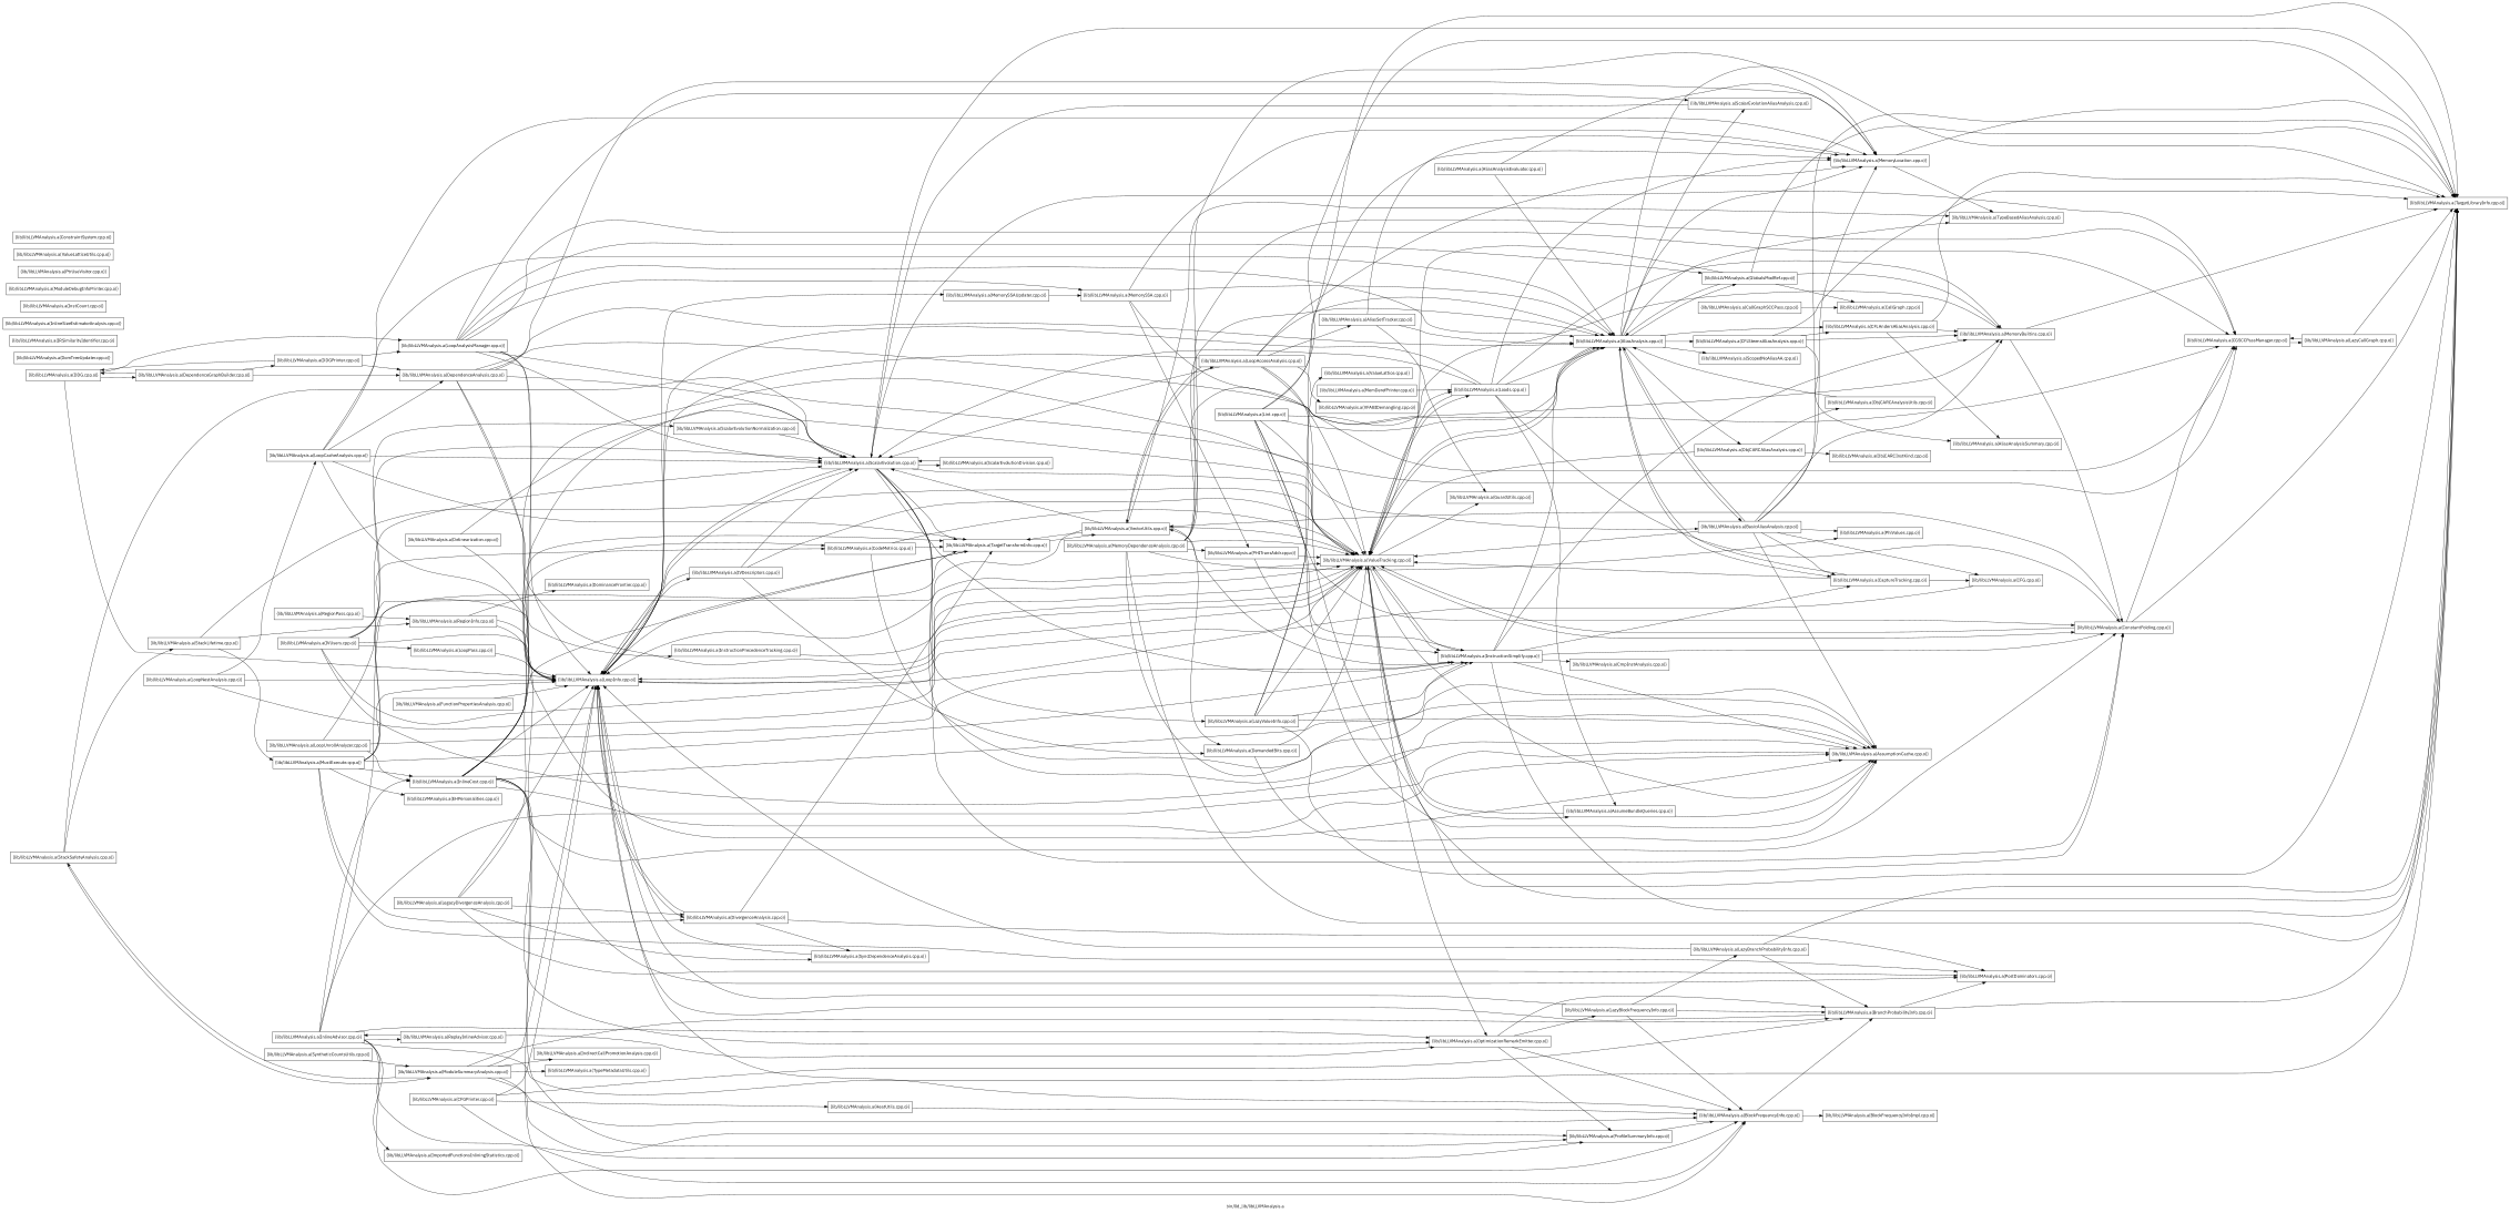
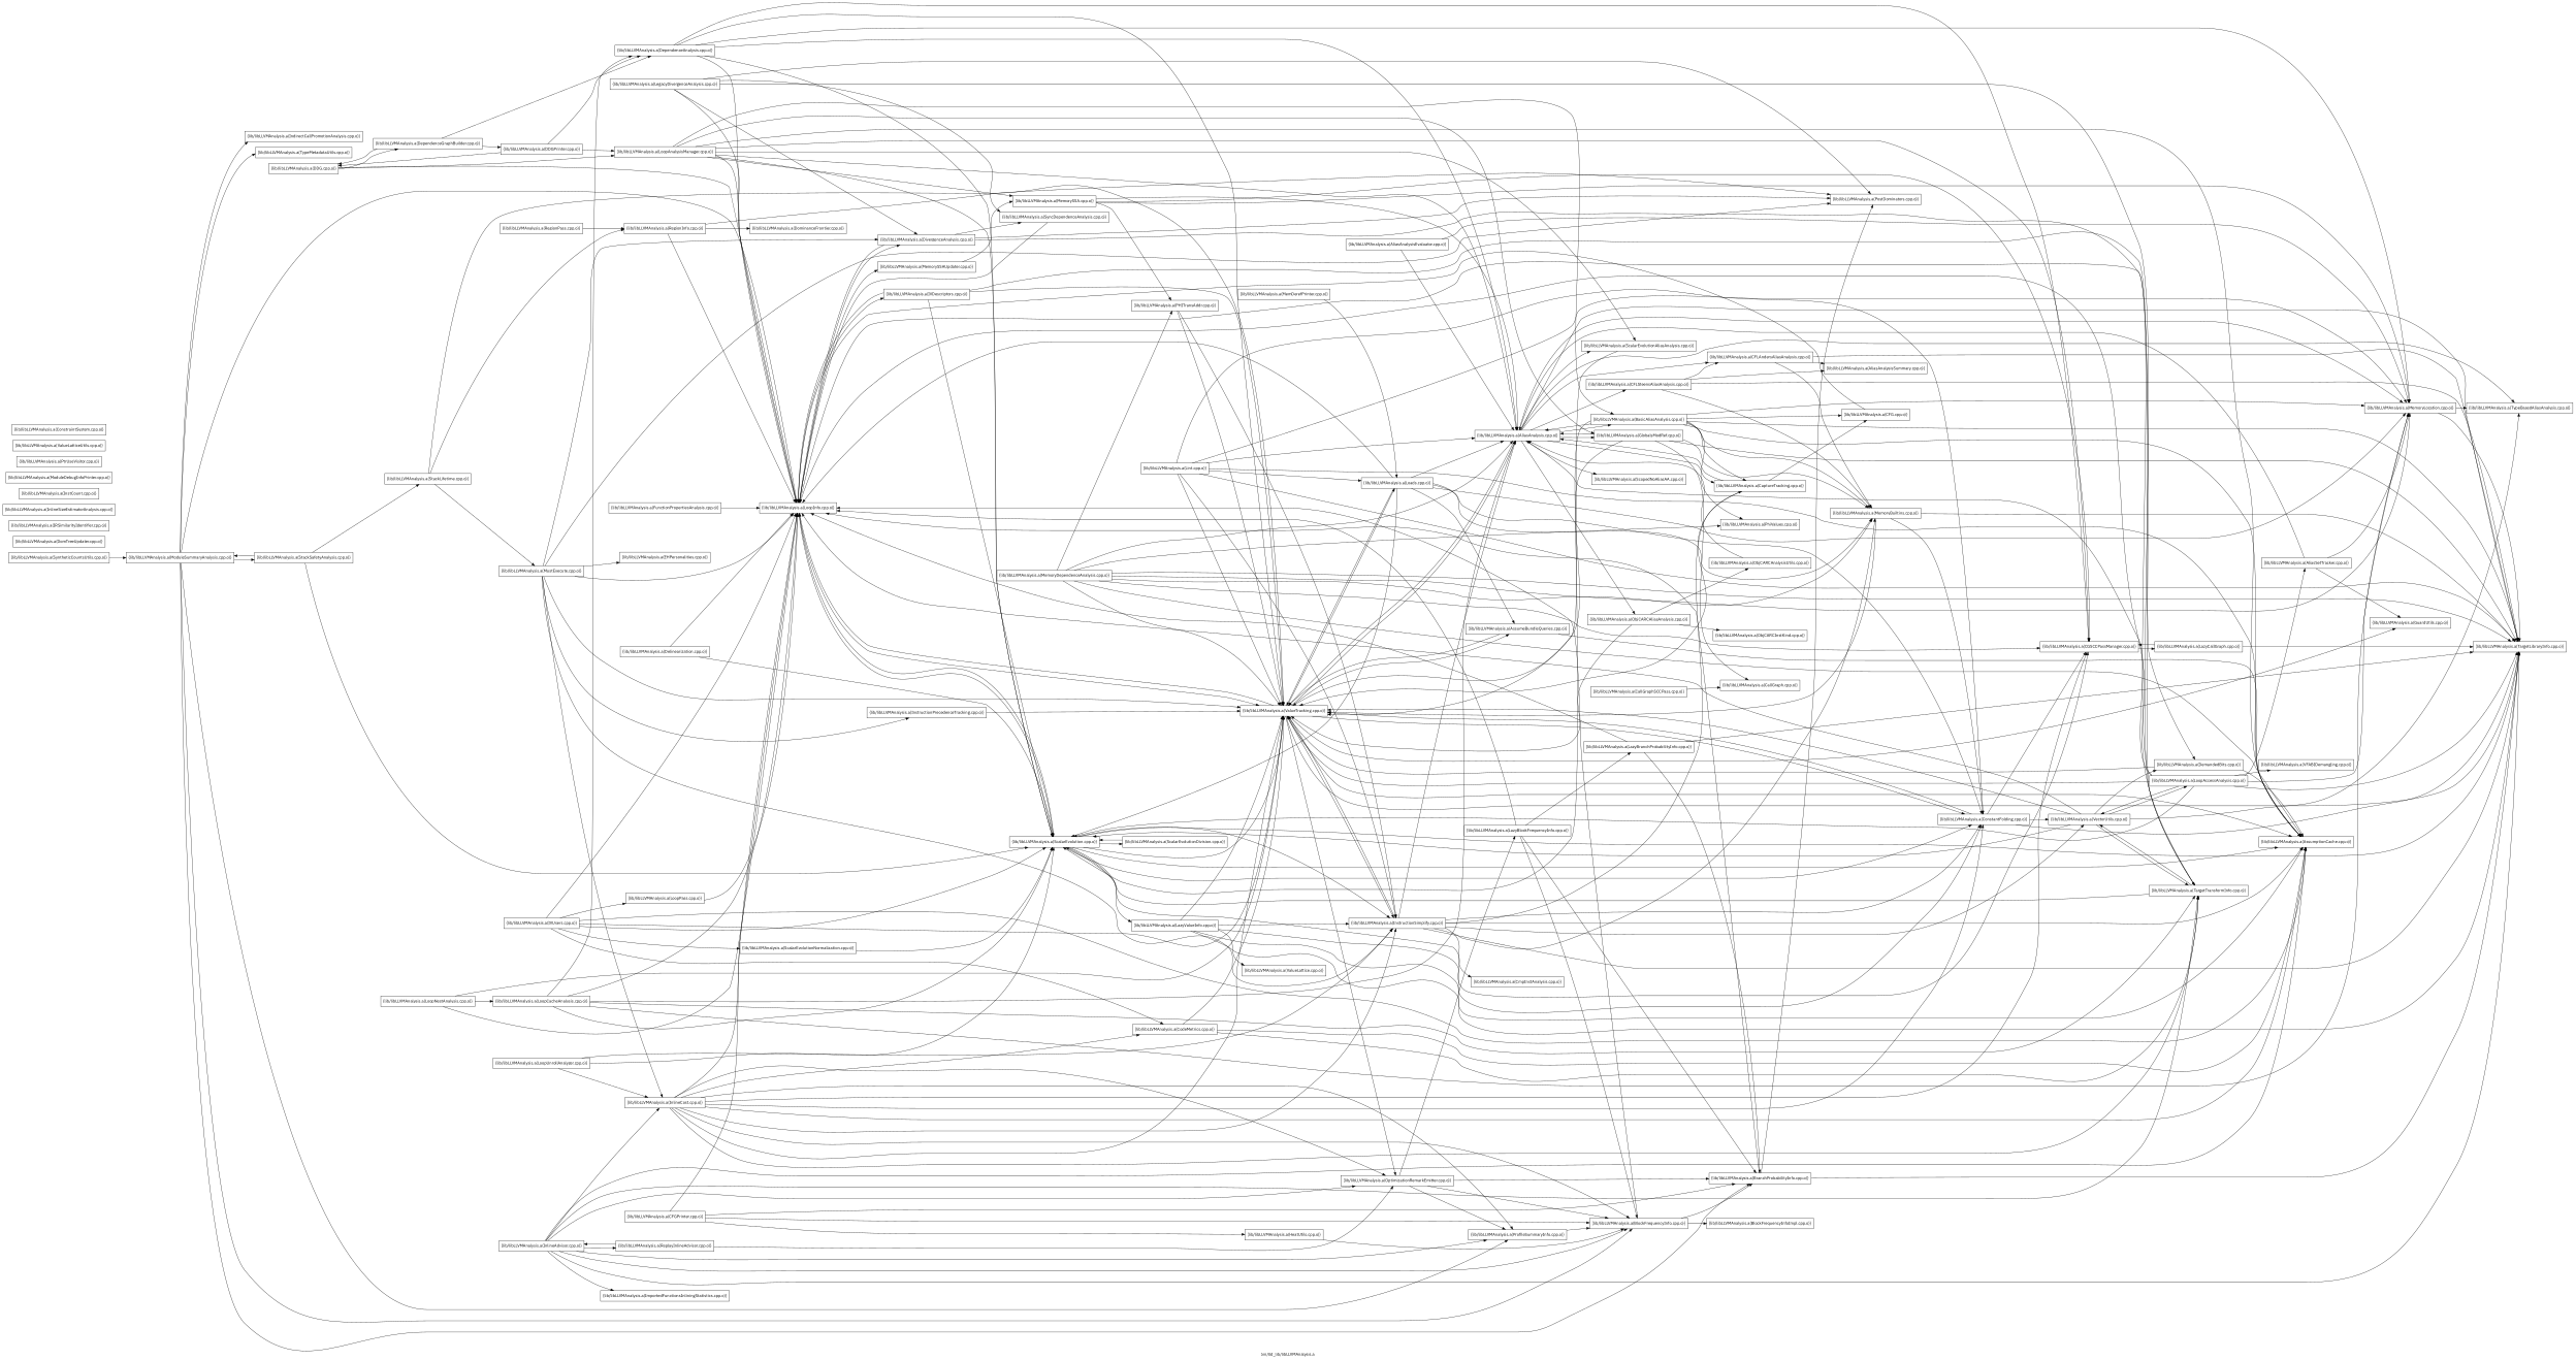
  digraph {
    fontname="IBM Plex Sans"
    label="bin/lld_lib/libLLVMAnalysis.a"
    rankdir=LR
    node [fontname="IBM Plex Sans" group=0 shape=box]
    edge [fontname="IBM Plex Sans"]
    n1 [label="{lib/libLLVMAnalysis.a(EHPersonalities.cpp.o)}"]
    n2 [label="{lib/libLLVMAnalysis.a(VectorUtils.cpp.o)}"]
    n3 [label="{lib/libLLVMAnalysis.a(DemandedBits.cpp.o)}"]
    n4 [label="{lib/libLLVMAnalysis.a(LoopAccessAnalysis.cpp.o)}"]
    n5 [label="{lib/libLLVMAnalysis.a(LoopInfo.cpp.o)}"]
    n6 [label="{lib/libLLVMAnalysis.a(ScalarEvolution.cpp.o)}"]
    n7 [label="{lib/libLLVMAnalysis.a(TargetTransformInfo.cpp.o)}"]
    n8 [label="{lib/libLLVMAnalysis.a(TypeBasedAliasAnalysis.cpp.o)}"]
    n9 [label="{lib/libLLVMAnalysis.a(ValueTracking.cpp.o)}"]
    n10 [label="{lib/libLLVMAnalysis.a(AssumptionCache.cpp.o)}"]
    n11 [label="{lib/libLLVMAnalysis.a(AliasAnalysis.cpp.o)}"]
    n12 [label="{lib/libLLVMAnalysis.a(TargetLibraryInfo.cpp.o)}"]
    n13 [label="{lib/libLLVMAnalysis.a(MemoryLocation.cpp.o)}"]
    n14 [label="{lib/libLLVMAnalysis.a(AliasSetTracker.cpp.o)}"]
    n15 [label="{lib/libLLVMAnalysis.a(VFABIDemangling.cpp.o)}"]
    n16 [label="{lib/libLLVMAnalysis.a(DivergenceAnalysis.cpp.o)}"]
    n17 [label="{lib/libLLVMAnalysis.a(IVDescriptors.cpp.o)}"]
    n18 [label="{lib/libLLVMAnalysis.a(MemorySSAUpdater.cpp.o)}"]
    n19 [label="{lib/libLLVMAnalysis.a(ConstantFolding.cpp.o)}"]
    n20 [label="{lib/libLLVMAnalysis.a(InstructionSimplify.cpp.o)}"]
    n21 [label="{lib/libLLVMAnalysis.a(CGSCCPassManager.cpp.o)}"]
    n22 [label="{lib/libLLVMAnalysis.a(LazyValueInfo.cpp.o)}"]
    n23 [label="{lib/libLLVMAnalysis.a(ScalarEvolutionDivision.cpp.o)}"]
    n24 [label="{lib/libLLVMAnalysis.a(AssumeBundleQueries.cpp.o)}"]
    n25 [label="{lib/libLLVMAnalysis.a(GuardUtils.cpp.o)}"]
    n26 [label="{lib/libLLVMAnalysis.a(Loads.cpp.o)}"]
    n27 [label="{lib/libLLVMAnalysis.a(OptimizationRemarkEmitter.cpp.o)}"]
    n28 [label="{lib/libLLVMAnalysis.a(BasicAliasAnalysis.cpp.o)}"]
    n29 [label="{lib/libLLVMAnalysis.a(CFLAndersAliasAnalysis.cpp.o)}"]
    n30 [label="{lib/libLLVMAnalysis.a(CFLSteensAliasAnalysis.cpp.o)}"]
    n31 [label="{lib/libLLVMAnalysis.a(CaptureTracking.cpp.o)}"]
    n32 [label="{lib/libLLVMAnalysis.a(GlobalsModRef.cpp.o)}"]
    n33 [label="{lib/libLLVMAnalysis.a(ObjCARCAliasAnalysis.cpp.o)}"]
    n34 [label="{lib/libLLVMAnalysis.a(ScalarEvolutionAliasAnalysis.cpp.o)}"]
    n35 [label="{lib/libLLVMAnalysis.a(ScopedNoAliasAA.cpp.o)}"]
    n36 [label="{lib/libLLVMAnalysis.a(PostDominators.cpp.o)}"]
    n37 [label="{lib/libLLVMAnalysis.a(SyncDependenceAnalysis.cpp.o)}"]
    n38 [label="{lib/libLLVMAnalysis.a(MemorySSA.cpp.o)}"]
    n39 [label="{lib/libLLVMAnalysis.a(MemoryBuiltins.cpp.o)}"]
    n40 [label="{lib/libLLVMAnalysis.a(CmpInstAnalysis.cpp.o)}"]
    n41 [label="{lib/libLLVMAnalysis.a(LazyCallGraph.cpp.o)}"]
    n42 [label="{lib/libLLVMAnalysis.a(ValueLattice.cpp.o)}"]
    n43 [label="{lib/libLLVMAnalysis.a(ProfileSummaryInfo.cpp.o)}"]
    n44 [label="{lib/libLLVMAnalysis.a(BlockFrequencyInfo.cpp.o)}"]
    n45 [label="{lib/libLLVMAnalysis.a(BranchProbabilityInfo.cpp.o)}"]
    n46 [label="{lib/libLLVMAnalysis.a(LazyBlockFrequencyInfo.cpp.o)}"]
    n47 [label="{lib/libLLVMAnalysis.a(CFG.cpp.o)}"]
    n48 [label="{lib/libLLVMAnalysis.a(PhiValues.cpp.o)}"]
    n49 [label="{lib/libLLVMAnalysis.a(AliasAnalysisSummary.cpp.o)}"]
    n50 [label="{lib/libLLVMAnalysis.a(CallGraph.cpp.o)}"]
    n51 [label="{lib/libLLVMAnalysis.a(ObjCARCInstKind.cpp.o)}"]
    n52 [label="{lib/libLLVMAnalysis.a(ObjCARCAnalysisUtils.cpp.o)}"]
    n53 [label="{lib/libLLVMAnalysis.a(BlockFrequencyInfoImpl.cpp.o)}"]
    n54 [label="{lib/libLLVMAnalysis.a(LazyBranchProbabilityInfo.cpp.o)}"]
    n55 [label="{lib/libLLVMAnalysis.a(DomTreeUpdater.cpp.o)}"]
    n56 [label="{lib/libLLVMAnalysis.a(PHITransAddr.cpp.o)}"]
    n57 [label="{lib/libLLVMAnalysis.a(LegacyDivergenceAnalysis.cpp.o)}"]
    n58 [label="{lib/libLLVMAnalysis.a(StackSafetyAnalysis.cpp.o)}"]
    n59 [label="{lib/libLLVMAnalysis.a(ModuleSummaryAnalysis.cpp.o)}"]
    n60 [label="{lib/libLLVMAnalysis.a(StackLifetime.cpp.o)}"]
    n61 [label="{lib/libLLVMAnalysis.a(IndirectCallPromotionAnalysis.cpp.o)}"]
    n62 [label="{lib/libLLVMAnalysis.a(TypeMetadataUtils.cpp.o)}"]
    n63 [label="{lib/libLLVMAnalysis.a(MustExecute.cpp.o)}"]
    n64 [label="{lib/libLLVMAnalysis.a(RegionInfo.cpp.o)}"]
    n65 [label="{lib/libLLVMAnalysis.a(InlineCost.cpp.o)}"]
    n66 [label="{lib/libLLVMAnalysis.a(InstructionPrecedenceTracking.cpp.o)}"]
    n67 [label="{lib/libLLVMAnalysis.a(DominanceFrontier.cpp.o)}"]
    n68 [label="{lib/libLLVMAnalysis.a(LoopAnalysisManager.cpp.o)}"]
    n69 [label="{lib/libLLVMAnalysis.a(SyntheticCountsUtils.cpp.o)}"]
    n70 [label="{lib/libLLVMAnalysis.a(IVUsers.cpp.o)}"]
    n71 [label="{lib/libLLVMAnalysis.a(CodeMetrics.cpp.o)}"]
    n72 [label="{lib/libLLVMAnalysis.a(LoopPass.cpp.o)}"]
    n73 [label="{lib/libLLVMAnalysis.a(ScalarEvolutionNormalization.cpp.o)}"]
    n74 [label="{lib/libLLVMAnalysis.a(MemoryDependenceAnalysis.cpp.o)}"]
    n75 [label="{lib/libLLVMAnalysis.a(CallGraphSCCPass.cpp.o)}"]
    n76 [label="{lib/libLLVMAnalysis.a(AliasAnalysisEvaluator.cpp.o)}"]
    n77 [label="{lib/libLLVMAnalysis.a(CFGPrinter.cpp.o)}"]
    n78 [label="{lib/libLLVMAnalysis.a(HeatUtils.cpp.o)}"]
    n79 [label="{lib/libLLVMAnalysis.a(DDG.cpp.o)}"]
    n80 [label="{lib/libLLVMAnalysis.a(DependenceGraphBuilder.cpp.o)}"]
    n81 [label="{lib/libLLVMAnalysis.a(DDGPrinter.cpp.o)}"]
    n82 [label="{lib/libLLVMAnalysis.a(DependenceAnalysis.cpp.o)}"]
    n83 [label="{lib/libLLVMAnalysis.a(Delinearization.cpp.o)}"]
    n84 [label="{lib/libLLVMAnalysis.a(FunctionPropertiesAnalysis.cpp.o)}"]
    n85 [label="{lib/libLLVMAnalysis.a(IRSimilarityIdentifier.cpp.o)}"]
    n86 [label="{lib/libLLVMAnalysis.a(InlineAdvisor.cpp.o)}"]
    n87 [label="{lib/libLLVMAnalysis.a(ImportedFunctionsInliningStatistics.cpp.o)}"]
    n88 [label="{lib/libLLVMAnalysis.a(ReplayInlineAdvisor.cpp.o)}"]
    n89 [label="{lib/libLLVMAnalysis.a(InlineSizeEstimatorAnalysis.cpp.o)}"]
    n90 [label="{lib/libLLVMAnalysis.a(InstCount.cpp.o)}"]
    n91 [label="{lib/libLLVMAnalysis.a(Lint.cpp.o)}"]
    n92 [label="{lib/libLLVMAnalysis.a(LoopCacheAnalysis.cpp.o)}"]
    n93 [label="{lib/libLLVMAnalysis.a(LoopNestAnalysis.cpp.o)}"]
    n94 [label="{lib/libLLVMAnalysis.a(MemDerefPrinter.cpp.o)}"]
    n95 [label="{lib/libLLVMAnalysis.a(ModuleDebugInfoPrinter.cpp.o)}"]
    n96 [label="{lib/libLLVMAnalysis.a(PtrUseVisitor.cpp.o)}"]
    n97 [label="{lib/libLLVMAnalysis.a(ValueLatticeUtils.cpp.o)}"]
    n98 [label="{lib/libLLVMAnalysis.a(ConstraintSystem.cpp.o)}"]
    n99 [label="{lib/libLLVMAnalysis.a(LoopUnrollAnalyzer.cpp.o)}"]
    n100 [label="{lib/libLLVMAnalysis.a(RegionPass.cpp.o)}"]
    n2 -> n3
    n2 -> n4
    n2 -> n5
    n2 -> n6
    n2 -> n7
    n2 -> n8
    n2 -> n9
    n3 -> n9
    n3 -> n10
    n4 -> n2
    n4 -> n5
    n4 -> n6
    n4 -> n9
    n4 -> n11
    n4 -> n12
    n4 -> n13
    n4 -> n14
    n4 -> n15
    n5 -> n6
    n5 -> n9
    n5 -> n16
    n5 -> n17
    n5 -> n18
    n6 -> n5
    n6 -> n9
    n6 -> n10
    n6 -> n12
    n6 -> n19
    n6 -> n20
    n6 -> n21
    n6 -> n22
    n6 -> n23
    n7 -> n2
    n7 -> n5
-   n6 -> n7
+   n7 -> n6
    n9 -> n5
    n9 -> n10
    n9 -> n11
    n9 -> n12
    n9 -> n19
    n9 -> n20
    n9 -> n24
    n9 -> n25
    n9 -> n26
    n9 -> n27
    n11 -> n8
    n11 -> n9
    n11 -> n12
    n11 -> n13
    n11 -> n28
    n11 -> n29
    n11 -> n30
    n11 -> n31
    n11 -> n32
    n11 -> n33
    n11 -> n34
    n11 -> n35
    n13 -> n8
    n13 -> n12
    n14 -> n11
    n14 -> n13
    n14 -> n25
    n16 -> n5
    n16 -> n7
    n16 -> n36
    n16 -> n37
    n17 -> n3
    n17 -> n5
    n17 -> n6
    n17 -> n9
    n18 -> n38
    n19 -> n2
    n19 -> n9
    n19 -> n12
    n19 -> n21
    n20 -> n2
    n20 -> n9
    n20 -> n10
    n20 -> n11
    n20 -> n12
    n20 -> n19
    n20 -> n31
    n20 -> n39
    n20 -> n40
    n21 -> n41
    n22 -> n9
    n22 -> n10
    n22 -> n12
    n22 -> n19
    n22 -> n20
    n22 -> n42
    n23 -> n6
    n24 -> n9
    n24 -> n10
    n26 -> n5
    n26 -> n6
    n26 -> n9
    n26 -> n11
    n26 -> n13
    n26 -> n19
    n26 -> n24
    n26 -> n39
    n27 -> n43
    n27 -> n44
    n27 -> n45
    n27 -> n46
    n28 -> n9
    n28 -> n10
    n28 -> n11
    n28 -> n12
    n28 -> n13
    n28 -> n31
    n28 -> n39
    n28 -> n47
    n28 -> n48
    n29 -> n12
    n29 -> n39
    n29 -> n49
    n30 -> n12
    n30 -> n29
    n30 -> n39
    n30 -> n49
    n31 -> n9
    n31 -> n11
    n31 -> n47
    n32 -> n9
    n32 -> n11
    n32 -> n12
    n32 -> n39
    n32 -> n50
    n33 -> n9
    n33 -> n51
    n33 -> n52
    n34 -> n6
    n37 -> n5
    n38 -> n11
    n38 -> n13
    n38 -> n21
    n38 -> n56
    n39 -> n9
    n39 -> n12
    n39 -> n19
    n41 -> n12
    n41 -> n21
    n43 -> n44
    n44 -> n5
    n44 -> n45
    n44 -> n53
    n45 -> n5
    n45 -> n12
    n45 -> n36
    n46 -> n5
    n46 -> n44
    n46 -> n45
    n46 -> n54
    n47 -> n5
    n52 -> n11
    n54 -> n5
    n54 -> n12
    n54 -> n45
    n56 -> n9
    n56 -> n20
    n57 -> n5
    n57 -> n7
    n57 -> n16
    n57 -> n36
    n57 -> n37
    n58 -> n6
    n58 -> n59
    n58 -> n60
    n59 -> n5
    n59 -> n43
    n59 -> n44
    n59 -> n45
    n59 -> n58
    n59 -> n61
    n59 -> n62
    n60 -> n9
    n60 -> n63
    n60 -> n64
    n63 -> n1
    n63 -> n5
    n63 -> n9
    n63 -> n16
    n63 -> n20
    n63 -> n36
    n63 -> n65
    n63 -> n66
    n64 -> n5
    n64 -> n36
    n64 -> n67
    n65 -> n5
    n65 -> n7
    n65 -> n9
    n65 -> n10
    n65 -> n19
    n65 -> n20
    n65 -> n21
    n65 -> n27
    n65 -> n43
    n65 -> n44
    n65 -> n71
    n66 -> n9
    n68 -> n5
    n68 -> n6
    n68 -> n10
    n68 -> n11
    n68 -> n21
    n68 -> n28
    n68 -> n32
    n68 -> n34
    n68 -> n38
    n69 -> n59
    n70 -> n5
    n70 -> n6
    n70 -> n9
    n70 -> n10
    n70 -> n71
    n70 -> n72
    n70 -> n73
    n71 -> n7
    n71 -> n9
    n71 -> n10
    n72 -> n5
    n73 -> n6
    n74 -> n9
    n74 -> n10
    n74 -> n11
    n74 -> n12
    n74 -> n13
    n74 -> n21
    n74 -> n39
    n74 -> n48
    n74 -> n56
    n75 -> n50
    n76 -> n11
    n76 -> n13
    n77 -> n5
    n77 -> n44
    n77 -> n45
    n77 -> n78
    n78 -> n44
    n79 -> n5
    n79 -> n68
    n79 -> n80
    n80 -> n79
    n80 -> n81
    n80 -> n82
    n81 -> n68
    n81 -> n79
    n81 -> n82
    n82 -> n5
    n82 -> n6
    n82 -> n9
    n82 -> n11
    n82 -> n13
    n82 -> n21
    n83 -> n5
    n83 -> n6
    n84 -> n5
    n86 -> n7
    n86 -> n10
    n86 -> n12
    n86 -> n27
    n86 -> n43
    n86 -> n44
    n86 -> n65
    n86 -> n87
    n86 -> n88
    n88 -> n27
    n88 -> n86
    n91 -> n9
    n91 -> n10
    n91 -> n11
    n91 -> n12
    n91 -> n13
    n91 -> n19
    n91 -> n20
    n91 -> n26
    n92 -> n5
    n92 -> n6
    n92 -> n7
    n92 -> n11
    n92 -> n13
    n92 -> n82
    n93 -> n5
    n93 -> n9
    n93 -> n92
    n94 -> n26
    n99 -> n6
    n99 -> n20
    n99 -> n65
    n100 -> n64
  }
